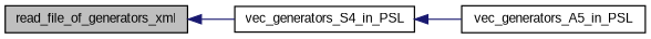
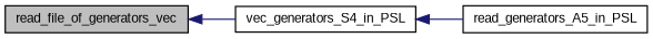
  digraph {
    fontname="Liberation Sans"
    rankdir=LR
    node [color=black fillcolor=white fontname="Liberation Sans" fontsize=10 shape=record style=filled]
    edge [color=midnightblue dir=back fontname="Liberation Sans" fontsize=10 labelfontname=Helvetica labelfontsize=10 style=solid]
-   n1 [fillcolor=grey75 fontcolor=black height=0.2 label=read_file_of_generators_xml width=0.4]
+   n1 [fillcolor=grey75 fontcolor=black height=0.2 label=read_file_of_generators_vec width=0.4]
    n2 [height=0.2 label=vec_generators_S4_in_PSL width=0.4]
-   n3 [height=0.2 label=vec_generators_A5_in_PSL width=0.4]
+   n3 [height=0.2 label=read_generators_A5_in_PSL width=0.4]
    n1 -> n2
    n2 -> n3
  }
